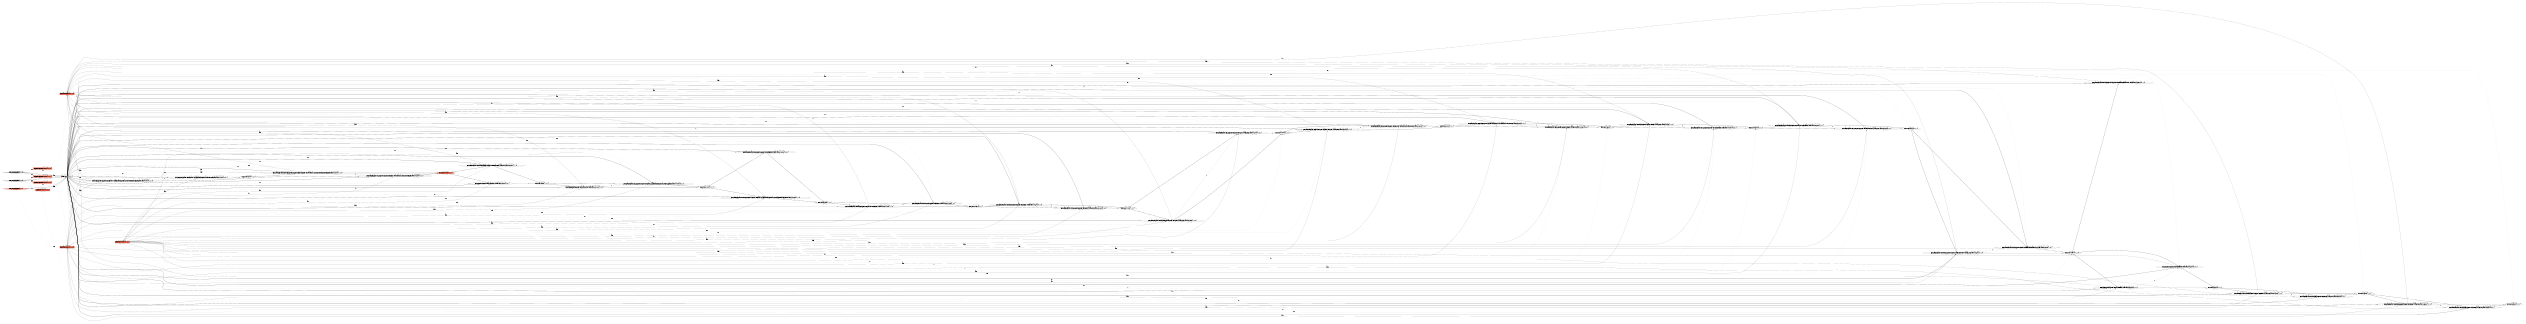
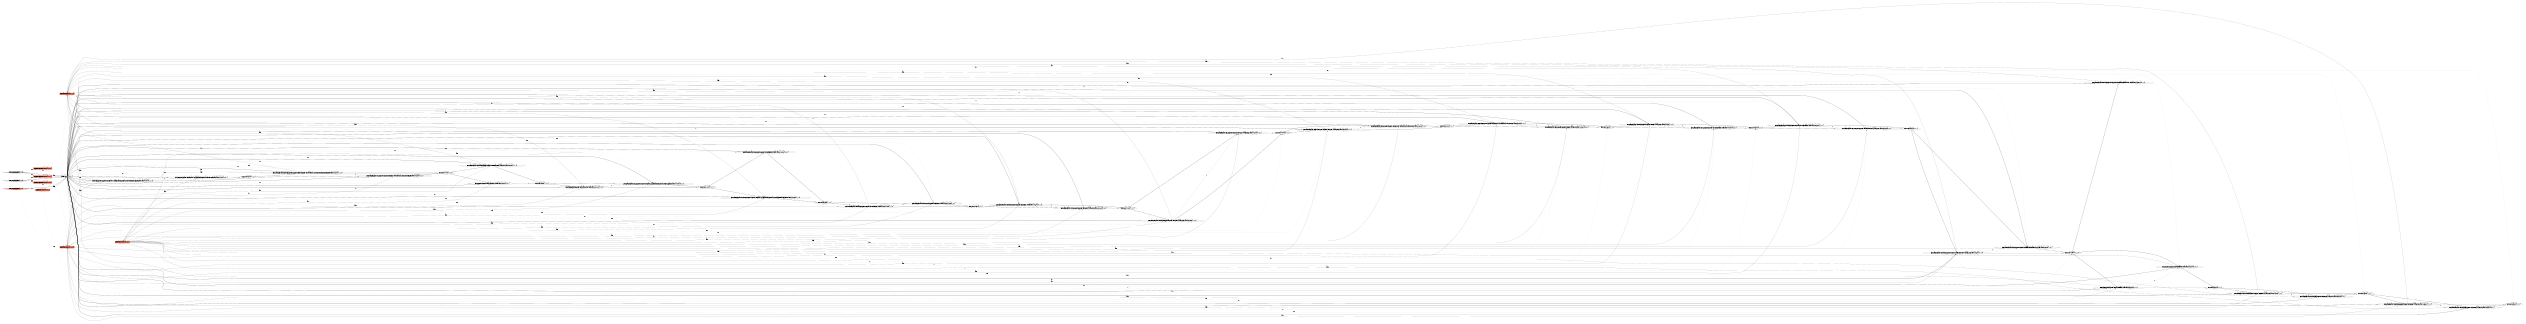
  digraph {
    rankdir=LR
    node [fillcolor=white shape=ellipse style=filled]
    edge [style=bold]
    n1 [label="getOrCreateConfiguration((EKS2Component)component).setAccessKey((java.lang.String)value)@@@32@@@['0', '0', '1']"]
    n2 [label="return true@@@33@@@['1', '1', '1']"]
    n3 [label="getOrCreateConfiguration((EventbridgeComponent)component).setSecretKey((java.lang.String)value)@@@36@@@['1', '1', '0']"]
    n4 [label="getOrCreateConfiguration((EKS2Component)component).setSecretKey((java.lang.String)value)@@@34@@@['0', '0', '1']"]
    n5 [fillcolor=tomato label="Component component@@@2@@@['1', '1', '1']" shape=box]
    n6 [label="name@@@3@@@['1', '1', '1']" shape=diamond]
    n7 [label="return true@@@17@@@['1', '1', '1']"]
    n8 [label="getOrCreateConfiguration((EventbridgeComponent)component).setProxyHost((java.lang.String)value)@@@18@@@['1', '1', '0']"]
    n9 [label="getOrCreateConfiguration((EKS2Component)component).setProxyPort((java.lang.Integer)value)@@@18@@@['0', '0', '1']"]
    n10 [label="getOrCreateConfiguration((EventbridgeComponent)component).setTrustAllCertificates((boolean)value)@@@26@@@['1', '1', '0']"]
    n11 [label="getOrCreateConfiguration((EventbridgeComponent)component).setAccessKey((java.lang.String)value)@@@34@@@['1', '1', '0']"]
    n12 [label="getOrCreateConfiguration((EventbridgeComponent)component).setRegion((java.lang.String)value)@@@24@@@['1', '1', '0']"]
    n13 [label="getOrCreateConfiguration((EventbridgeComponent)component).setEventPatternFile((java.lang.String)value)@@@8@@@['1', '1', '0']"]
    n14 [label="((EventbridgeComponent)component).setAutowiredEnabled((boolean)value)@@@32@@@['1', '1', '0']"]
    n15 [label="getOrCreateConfiguration((EventbridgeComponent)component).setPojoRequest((boolean)value)@@@16@@@['1', '1', '0']"]
    n16 [label="getOrCreateConfiguration((EventbridgeComponent)component).setOverrideEndpoint((boolean)value)@@@14@@@['1', '1', '0']"]
    n17 [label="getOrCreateConfiguration((EventbridgeComponent)component).setOperation((org.apache.camel.component.aws2.eventbridge.EventbridgeOperations)value)@@@12@@@['1', '1', '0']"]
    n18 [label="((EventbridgeComponent)component).setLazyStartProducer((boolean)value)@@@10@@@['1', '1', '0']"]
    n19 [label="getOrCreateConfiguration((EventbridgeComponent)component).setEventbridgeClient((software.amazon.awssdk.services.eventbridge.EventBridgeClient)value)@@@6@@@['1', '1', '0']"]
    n20 [label="((EventbridgeComponent)component).setConfiguration((org.apache.camel.component.aws2.eventbridge.EventbridgeConfiguration)value)@@@4@@@['1', '1', '0']"]
    n21 [label="getOrCreateConfiguration((EventbridgeComponent)component).setProxyProtocol((software.amazon.awssdk.core.Protocol)value)@@@22@@@['1', '1', '0']"]
    n22 [label="getOrCreateConfiguration((EventbridgeComponent)component).setUriEndpointOverride((java.lang.String)value)@@@28@@@['1', '1', '0']"]
    n23 [label="getOrCreateConfiguration((EventbridgeComponent)component).setProxyPort((java.lang.Integer)value)@@@20@@@['1', '1', '0']"]
    n24 [label="return true@@@21@@@['1', '1', '1']"]
    n25 [label="getOrCreateConfiguration((EKS2Component)component).setRegion((java.lang.String)value)@@@22@@@['0', '0', '1']"]
    n26 [label="getOrCreateConfiguration((EKS2Component)component).setUriEndpointOverride((java.lang.String)value)@@@26@@@['0', '0', '1']"]
    n27 [label="return true@@@27@@@['1', '1', '1']"]
    n28 [label="getOrCreateConfiguration((EKS2Component)component).setPojoRequest((boolean)value)@@@14@@@['0', '0', '1']"]
    n29 [label="((EKS2Component)component).setConfiguration((org.apache.camel.component.aws2.eks.EKS2Configuration)value)@@@4@@@['0', '0', '1']"]
    n30 [label="getOrCreateConfiguration((EKS2Component)component).setUseDefaultCredentialsProvider((boolean)value)@@@28@@@['0', '0', '1']"]
    n31 [label="getOrCreateConfiguration((EKS2Component)component).setOverrideEndpoint((boolean)value)@@@12@@@['0', '0', '1']"]
    n32 [label="getOrCreateConfiguration((EKS2Component)component).setProxyProtocol((software.amazon.awssdk.core.Protocol)value)@@@20@@@['0', '0', '1']"]
    n33 [label="((EKS2Component)component).setLazyStartProducer((boolean)value)@@@8@@@['0', '0', '1']"]
    n34 [label="getOrCreateConfiguration((EKS2Component)component).setProxyHost((java.lang.String)value)@@@16@@@['0', '0', '1']"]
    n35 [label="getOrCreateConfiguration((EKS2Component)component).setTrustAllCertificates((boolean)value)@@@24@@@['0', '0', '1']"]
    n36 [label="getOrCreateConfiguration((EKS2Component)component).setOperation((org.apache.camel.component.aws2.eks.EKS2Operations)value)@@@10@@@['0', '0', '1']"]
    n37 [label="getOrCreateConfiguration((EKS2Component)component).setEksClient((software.amazon.awssdk.services.eks.EksClient)value)@@@6@@@['0', '0', '1']"]
    n38 [label="((EKS2Component)component).setAutowiredEnabled((boolean)value)@@@30@@@['0', '0', '1']"]
    n39 [label="return true@@@15@@@['1', '1', '1']"]
    n40 [label="return true@@@35@@@['1', '1', '1']"]
    n41 [label="return true@@@25@@@['1', '1', '1']"]
    n42 [label="return true@@@5@@@['1', '1', '1']"]
    n43 [label="return true@@@9@@@['1', '1', '1']" shape=diamond]
    n44 [label="getOrCreateConfiguration((EventbridgeComponent)component).setUseDefaultCredentialsProvider((boolean)value)@@@30@@@['0', '1', '0']"]
    n45 [label="return true@@@11@@@['1', '1', '1']"]
    n46 [label="return true@@@19@@@['1', '1', '1']"]
    n47 [label="return true@@@31@@@['1', '1', '1']"]
    n48 [label="return true@@@23@@@['1', '1', '1']"]
    n49 [label="return true@@@13@@@['1', '1', '1']"]
-   n50 [fillcolor=tomato label="return true@@@7@@@['1', '1', '1']"]
+   n50 [label="return true@@@7@@@['1', '1', '1']"]
    n51 [fillcolor=tomato label="Object value@@@2@@@['1', '0', '0']" shape=box]
    n52 [label="return true@@@29@@@['1', '1', '1']"]
    n53 [fillcolor=tomato label="Object value@@@2@@@['0', '0', '1']" shape=box]
    n54 [fillcolor=lightgray label="setPropertyOnComponent['0', '1', '0']" shape=diamond]
    n55 [fillcolor=tomato label="Component component@@@2@@@['0', '1', '0']" shape=box]
    n56 [fillcolor=tomato label="Object value@@@2@@@['0', '1', '0']" shape=box]
    n57 [fillcolor=lightgray label="setPropertyOnComponent['1', '0', '0']" shape=diamond]
    n58 [fillcolor=tomato label="Component component@@@2@@@['1', '0', '0']" shape=box]
    n59 [fillcolor=tomato label="setPropertyOnComponent['0', '0', '1']" shape=diamond]
    n60 [fillcolor=tomato label="String name@@@2@@@['0', '0', '1']" shape=box]
    n1 -> n2
    n2 -> n3
    n2 -> n4
    n3 -> n4 [label=0 style=dashed]
    n3 -> n40
    n4 -> n40
    n5 -> n6 [label=name style=solid]
    n6 -> n1 [label=true style=dotted]
    n6 -> n1
    n6 -> n2 [label=true style=dotted]
    n6 -> n3
    n6 -> n3 [label=true style=dotted]
    n6 -> n4 [label=true style=dotted]
    n6 -> n4
    n6 -> n7 [label=true style=dotted]
    n6 -> n8 [label=true style=dotted]
    n6 -> n8
    n6 -> n9 [label=true style=dotted]
    n6 -> n9
    n6 -> n10
    n6 -> n10 [label=true style=dotted]
    n6 -> n11
    n6 -> n11 [label=true style=dotted]
    n6 -> n12 [label=true style=dotted]
    n6 -> n12
    n6 -> n13 [label=true style=dotted]
    n6 -> n13
    n6 -> n14
    n6 -> n14 [label=true style=dotted]
    n6 -> n15 [label=true style=dotted]
    n6 -> n15
    n6 -> n16
    n6 -> n16 [label=true style=dotted]
    n6 -> n17
    n6 -> n17 [label=true style=dotted]
    n6 -> n18
    n6 -> n18 [label=true style=dotted]
    n6 -> n19
    n6 -> n19 [label=true style=dotted]
    n6 -> n20
    n6 -> n20 [label=true style=dotted]
    n6 -> n21
    n6 -> n21 [label=true style=dotted]
    n6 -> n22 [label=true style=dotted]
    n6 -> n22
    n6 -> n23
    n6 -> n23 [label=true style=dotted]
    n6 -> n24 [label=true style=dotted]
    n6 -> n25
    n6 -> n25 [label=true style=dotted]
    n6 -> n26 [label=true style=dotted]
    n6 -> n26
    n6 -> n27 [label=true style=dotted]
    n6 -> n28 [label=true style=dotted]
    n6 -> n28
    n6 -> n29 [label=true style=dotted]
    n6 -> n29
    n6 -> n30 [label=true style=dotted]
    n6 -> n30
    n6 -> n31 [label=true style=dotted]
    n6 -> n31
    n6 -> n32 [label=true style=dotted]
    n6 -> n32
    n6 -> n33 [label=true style=dotted]
    n6 -> n33
    n6 -> n34 [label=true style=dotted]
    n6 -> n34
    n6 -> n35
    n6 -> n35 [label=true style=dotted]
    n6 -> n36 [label=true style=dotted]
    n6 -> n36
    n6 -> n37 [label=true style=dotted]
    n6 -> n37
    n6 -> n38
    n6 -> n38 [label=true style=dotted]
    n6 -> n39 [label=true style=dotted]
    n6 -> n40 [label=true style=dotted]
    n6 -> n41 [label=true style=dotted]
    n6 -> n42 [label=true style=dotted]
    n6 -> n43 [label=true style=dotted]
    n6 -> n44 [label=true style=dotted]
    n6 -> n44
    n6 -> n45 [label=true style=dotted]
    n6 -> n46 [label=true style=dotted]
    n6 -> n47 [label=value style=dotted]
    n6 -> n48 [label=true style=dotted]
    n6 -> n49 [label=true style=dotted]
    n6 -> n50 [label=true style=dotted]
    n7 -> n8
    n7 -> n9
    n8 -> n9 [label=0 style=dashed]
    n8 -> n46
    n9 -> n46
    n10 -> n26 [label=0 style=dashed]
    n10 -> n27
    n11 -> n1 [label=0 style=dashed]
    n11 -> n2
    n12 -> n35 [label=0 style=dashed]
    n12 -> n41
    n13 -> n43
    n14 -> n38 [label=0 style=dashed]
    n14 -> n47
    n15 -> n7
    n15 -> n34 [label=0 style=dashed]
    n16 -> n28 [label=0 style=dashed]
    n16 -> n39
    n17 -> n49
    n18 -> n36 [label=0 style=dashed]
    n18 -> n45
    n19 -> n37 [label=0 style=dashed]
    n19 -> n50
    n20 -> n29 [label=0 style=dashed]
    n20 -> n42
    n21 -> n25 [label=0 style=dashed]
    n21 -> n48
    n22 -> n30 [label=0 style=dashed]
    n22 -> n52
    n23 -> n24
    n23 -> n32 [label=0 style=dashed]
    n24 -> n21
    n24 -> n25
    n25 -> n48
    n26 -> n27
    n27 -> n22
    n27 -> n30
    n28 -> n39
    n29 -> n42
    n30 -> n52
    n31 -> n49
    n32 -> n24
    n33 -> n43
    n34 -> n7
    n35 -> n41
    n36 -> n45
    n37 -> n50
    n38 -> n47
    n39 -> n15
    n39 -> n34
    n41 -> n10
    n41 -> n26
    n42 -> n19
    n42 -> n37
    n43 -> n18
    n43 -> n36
    n45 -> n17
    n45 -> n31
    n46 -> n23
    n46 -> n32
    n47 -> n1
    n47 -> n11
    n48 -> n12
    n48 -> n35
    n49 -> n16
    n49 -> n28
    n50 -> n13
    n50 -> n33
    n51 -> n3 [label=value style=solid]
    n51 -> n8 [label=value style=solid]
    n51 -> n10 [label=value style=solid]
    n51 -> n11 [label=value style=solid]
    n51 -> n12 [label=value style=solid]
    n51 -> n13 [label=value style=solid]
    n51 -> n14 [label=value style=solid]
    n51 -> n15 [label=value style=solid]
    n51 -> n16 [label=value style=solid]
    n51 -> n17 [label=value style=solid]
    n51 -> n18 [label=value style=solid]
    n51 -> n19 [label=value style=solid]
    n51 -> n20 [label=value style=solid]
    n51 -> n21 [label=value style=solid]
    n51 -> n22 [label=value style=solid]
    n51 -> n23 [label=value style=solid]
    n52 -> n14
    n52 -> n38
    n52 -> n44
    n53 -> n1 [label=value style=solid]
    n53 -> n4 [label=value style=solid]
    n53 -> n9 [label=value style=solid]
    n53 -> n25 [label=value style=solid]
    n53 -> n26 [label=value style=solid]
    n53 -> n28 [label=value style=solid]
    n53 -> n29 [label=value style=solid]
    n53 -> n30 [label=value style=solid]
    n53 -> n31 [label=value style=solid]
    n53 -> n32 [label=value style=solid]
    n53 -> n33 [label=value style=solid]
    n53 -> n34 [label=value style=solid]
    n53 -> n35 [label=value style=solid]
    n53 -> n36 [label=value style=solid]
    n53 -> n37 [label=value style=solid]
    n53 -> n38 [label=value style=solid]
    n54 -> n5 [label=true style=dotted]
    n54 -> n6
    n54 -> n55 [label=true style=dotted]
    n54 -> n56 [label=true style=dotted]
    n56 -> n3 [label=value style=solid]
    n56 -> n8 [label=value style=solid]
    n56 -> n10 [label=value style=solid]
    n56 -> n11 [label=value style=solid]
    n56 -> n12 [label=value style=solid]
    n56 -> n13 [label=value style=solid]
    n56 -> n14 [label=value style=solid]
    n56 -> n15 [label=value style=solid]
    n56 -> n16 [label=value style=solid]
    n56 -> n17 [label=value style=solid]
    n56 -> n18 [label=value style=solid]
    n56 -> n19 [label=value style=solid]
    n56 -> n20 [label=value style=solid]
    n56 -> n21 [label=value style=solid]
    n56 -> n22 [label=value style=solid]
    n56 -> n23 [label=value style=solid]
    n56 -> n44 [label=value style=solid]
    n57 -> n5 [label=true style=dotted]
    n57 -> n6
    n57 -> n51 [label=true style=dotted]
    n57 -> n58 [label=true style=dotted]
    n59 -> n5 [label=true style=dotted]
    n59 -> n6
    n59 -> n53 [label=true style=dotted]
    n59 -> n60 [label=true style=dotted]
    n60 -> n6 [label=name style=solid]
    n60 -> n52 [label=true style=dotted]
  }
